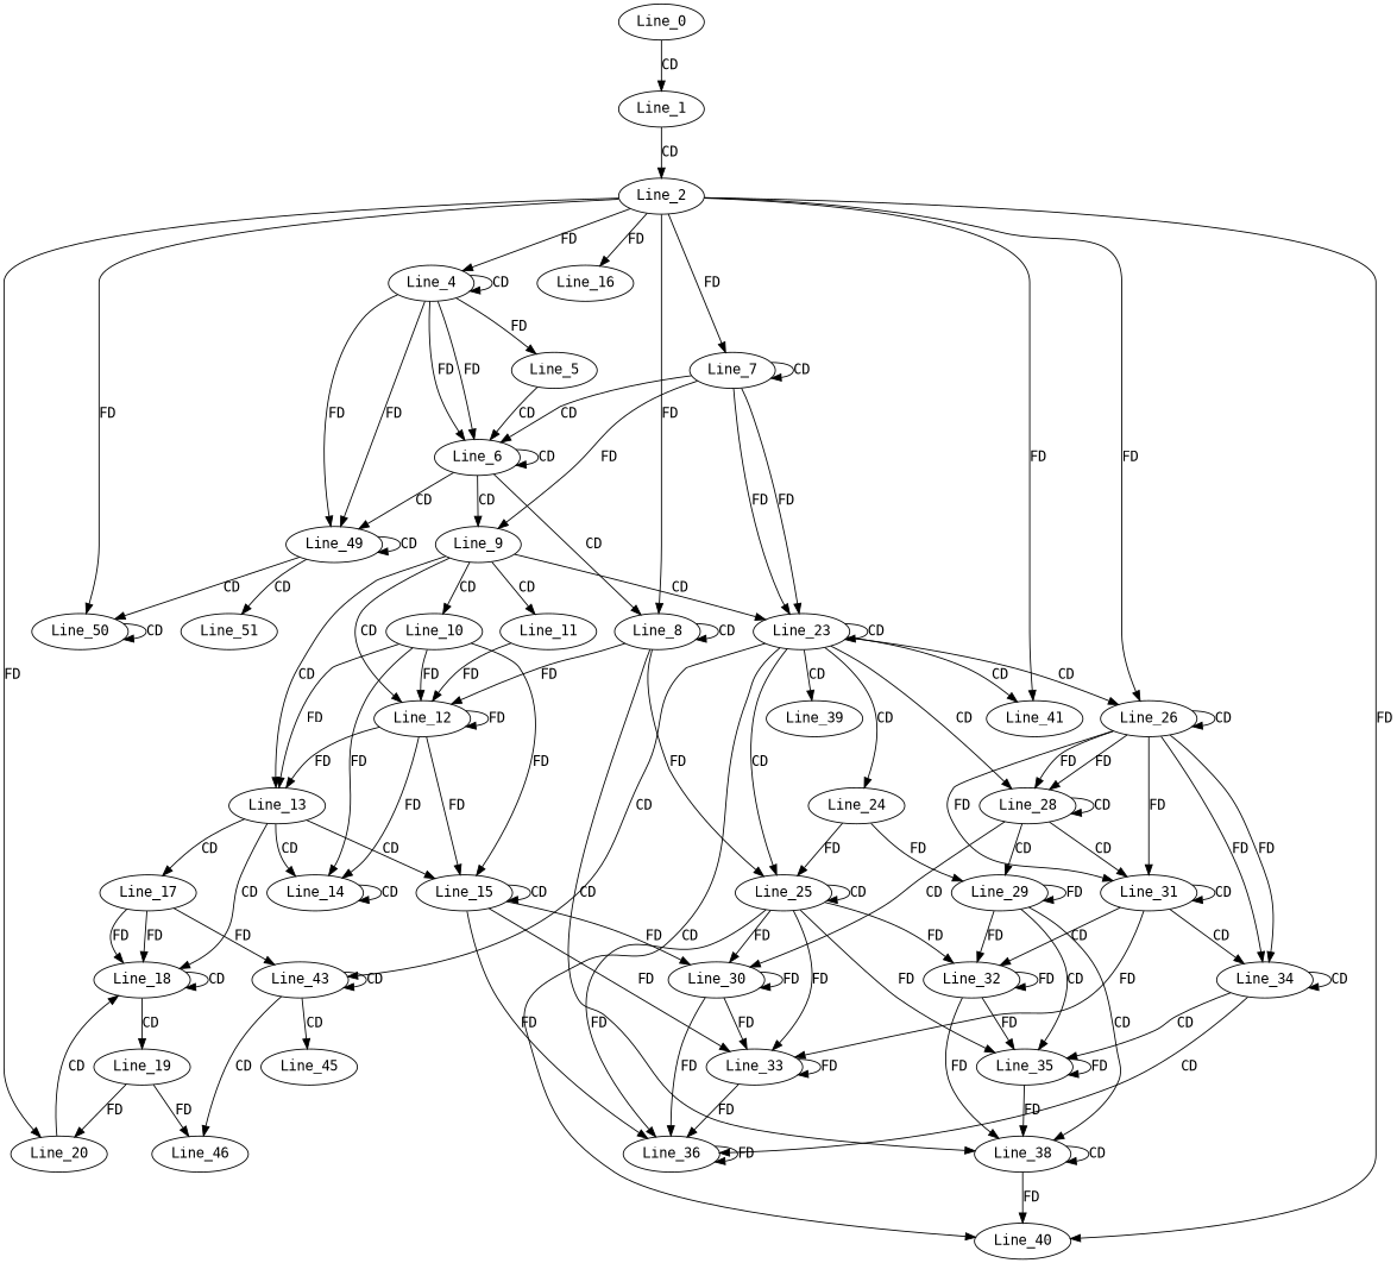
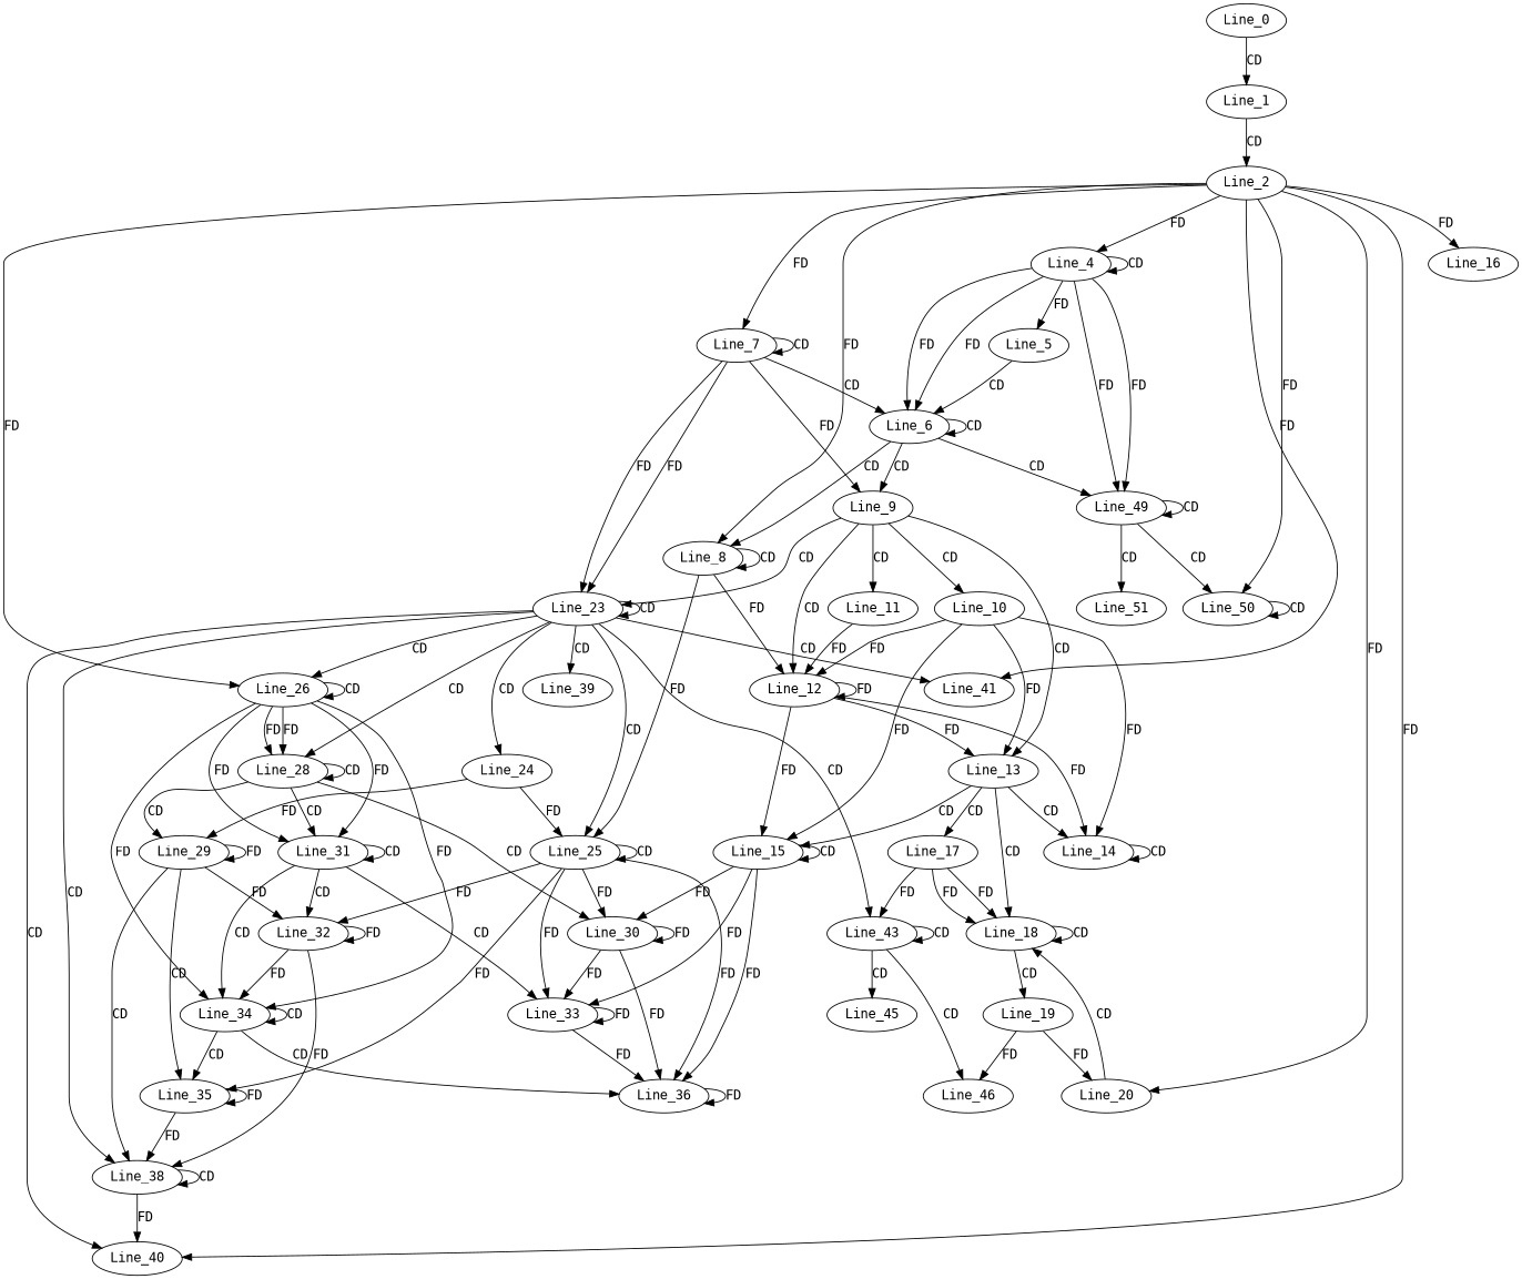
  digraph {
    fontname="DejaVu Sans Mono"
    node [fontname="DejaVu Sans Mono"]
    edge [fontname="DejaVu Sans Mono"]
    Line_0
    Line_1
    Line_2
    Line_4
    Line_7
    Line_8
    Line_16
    Line_20
    Line_26
    Line_40
    Line_41
    Line_50
    Line_5
    Line_6
    Line_49
    Line_9
    Line_23
    Line_12
    Line_25
    Line_18
    Line_28
    Line_31
    Line_34
    Line_51
    Line_10
    Line_11
    Line_13
    Line_43
    Line_24
    Line_38
    Line_39
    Line_14
    Line_15
    Line_30
    Line_33
    Line_36
    Line_32
    Line_35
    Line_17
    Line_19
    Line_46
    Line_45
    Line_29
    Line_0 -> Line_1 [label=CD]
    Line_1 -> Line_2 [label=CD]
    Line_2 -> Line_4 [label=FD]
    Line_2 -> Line_7 [label=FD]
    Line_2 -> Line_8 [label=FD]
    Line_2 -> Line_16 [label=FD]
    Line_2 -> Line_20 [label=FD]
    Line_2 -> Line_26 [label=FD]
    Line_2 -> Line_40 [label=FD]
    Line_2 -> Line_41 [label=FD]
    Line_2 -> Line_50 [label=FD]
    Line_4 -> Line_4 [label=CD]
    Line_4 -> Line_5 [label=FD]
    Line_4 -> Line_6 [label=FD]
    Line_4 -> Line_6 [label=FD]
    Line_4 -> Line_49 [label=FD]
    Line_4 -> Line_49 [label=FD]
    Line_7 -> Line_7 [label=CD]
    Line_7 -> Line_6 [label=CD]
    Line_7 -> Line_9 [label=FD]
    Line_7 -> Line_23 [label=FD]
    Line_7 -> Line_23 [label=FD]
    Line_8 -> Line_8 [label=CD]
    Line_8 -> Line_12 [label=FD]
    Line_8 -> Line_25 [label=FD]
    Line_20 -> Line_18 [label=CD]
    Line_26 -> Line_26 [label=CD]
    Line_26 -> Line_28 [label=FD]
    Line_26 -> Line_28 [label=FD]
    Line_26 -> Line_31 [label=FD]
    Line_26 -> Line_31 [label=FD]
    Line_26 -> Line_34 [label=FD]
    Line_26 -> Line_34 [label=FD]
    Line_50 -> Line_50 [label=CD]
    Line_5 -> Line_6 [label=CD]
    Line_6 -> Line_8 [label=CD]
    Line_6 -> Line_6 [label=CD]
    Line_6 -> Line_49 [label=CD]
    Line_6 -> Line_9 [label=CD]
    Line_49 -> Line_50 [label=CD]
    Line_49 -> Line_49 [label=CD]
    Line_49 -> Line_51 [label=CD]
    Line_9 -> Line_23 [label=CD]
    Line_9 -> Line_12 [label=CD]
    Line_9 -> Line_10 [label=CD]
    Line_9 -> Line_11 [label=CD]
    Line_9 -> Line_13 [label=CD]
    Line_23 -> Line_26 [label=CD]
    Line_23 -> Line_40 [label=CD]
    Line_23 -> Line_41 [label=CD]
    Line_23 -> Line_23 [label=CD]
    Line_23 -> Line_25 [label=CD]
    Line_23 -> Line_28 [label=CD]
    Line_23 -> Line_43 [label=CD]
    Line_23 -> Line_24 [label=CD]
-   Line_8 -> Line_38 [label=CD]
+   Line_23 -> Line_38 [label=CD]
    Line_23 -> Line_39 [label=CD]
    Line_12 -> Line_12 [label=FD]
    Line_12 -> Line_13 [label=FD]
    Line_12 -> Line_14 [label=FD]
    Line_12 -> Line_15 [label=FD]
    Line_25 -> Line_25 [label=CD]
    Line_25 -> Line_30 [label=FD]
    Line_25 -> Line_33 [label=FD]
    Line_25 -> Line_36 [label=FD]
    Line_25 -> Line_32 [label=FD]
    Line_25 -> Line_35 [label=FD]
    Line_18 -> Line_18 [label=CD]
    Line_18 -> Line_19 [label=CD]
    Line_28 -> Line_28 [label=CD]
    Line_28 -> Line_31 [label=CD]
    Line_28 -> Line_30 [label=CD]
    Line_28 -> Line_29 [label=CD]
    Line_31 -> Line_31 [label=CD]
    Line_31 -> Line_34 [label=CD]
-   Line_31 -> Line_33 [label=FD]
+   Line_31 -> Line_33 [label=CD]
    Line_31 -> Line_32 [label=CD]
    Line_34 -> Line_34 [label=CD]
    Line_34 -> Line_36 [label=CD]
    Line_34 -> Line_35 [label=CD]
    Line_10 -> Line_12 [label=FD]
    Line_10 -> Line_13 [label=FD]
    Line_10 -> Line_14 [label=FD]
    Line_10 -> Line_15 [label=FD]
    Line_11 -> Line_12 [label=FD]
    Line_13 -> Line_18 [label=CD]
    Line_13 -> Line_14 [label=CD]
    Line_13 -> Line_15 [label=CD]
    Line_13 -> Line_17 [label=CD]
    Line_43 -> Line_43 [label=CD]
    Line_43 -> Line_46 [label=CD]
    Line_43 -> Line_45 [label=CD]
    Line_24 -> Line_25 [label=FD]
    Line_24 -> Line_29 [label=FD]
    Line_38 -> Line_40 [label=FD]
    Line_38 -> Line_38 [label=CD]
    Line_14 -> Line_14 [label=CD]
    Line_15 -> Line_15 [label=CD]
    Line_15 -> Line_30 [label=FD]
    Line_15 -> Line_33 [label=FD]
    Line_15 -> Line_36 [label=FD]
    Line_30 -> Line_30 [label=FD]
    Line_30 -> Line_33 [label=FD]
    Line_30 -> Line_36 [label=FD]
    Line_33 -> Line_33 [label=FD]
    Line_33 -> Line_36 [label=FD]
    Line_36 -> Line_36 [label=FD]
    Line_32 -> Line_38 [label=FD]
    Line_32 -> Line_32 [label=FD]
-   Line_32 -> Line_35 [label=FD]
+   Line_32 -> Line_34 [label=FD]
    Line_35 -> Line_38 [label=FD]
    Line_35 -> Line_35 [label=FD]
    Line_17 -> Line_18 [label=FD]
    Line_17 -> Line_18 [label=FD]
    Line_17 -> Line_43 [label=FD]
    Line_19 -> Line_20 [label=FD]
    Line_19 -> Line_46 [label=FD]
    Line_29 -> Line_38 [label=CD]
    Line_29 -> Line_32 [label=FD]
    Line_29 -> Line_35 [label=CD]
    Line_29 -> Line_29 [label=FD]
  }
